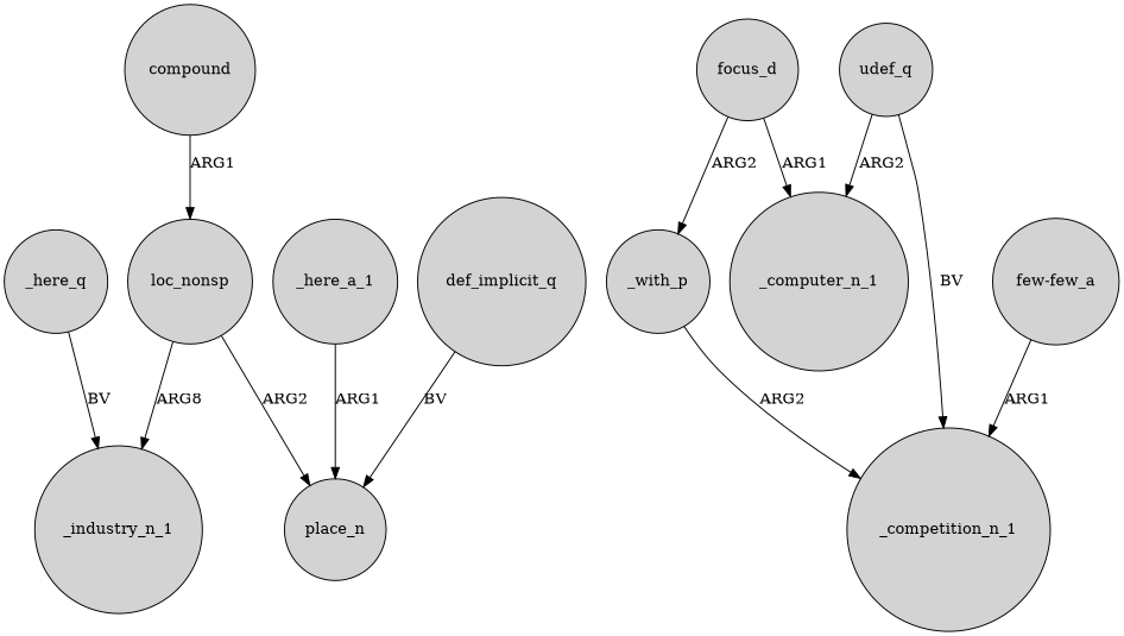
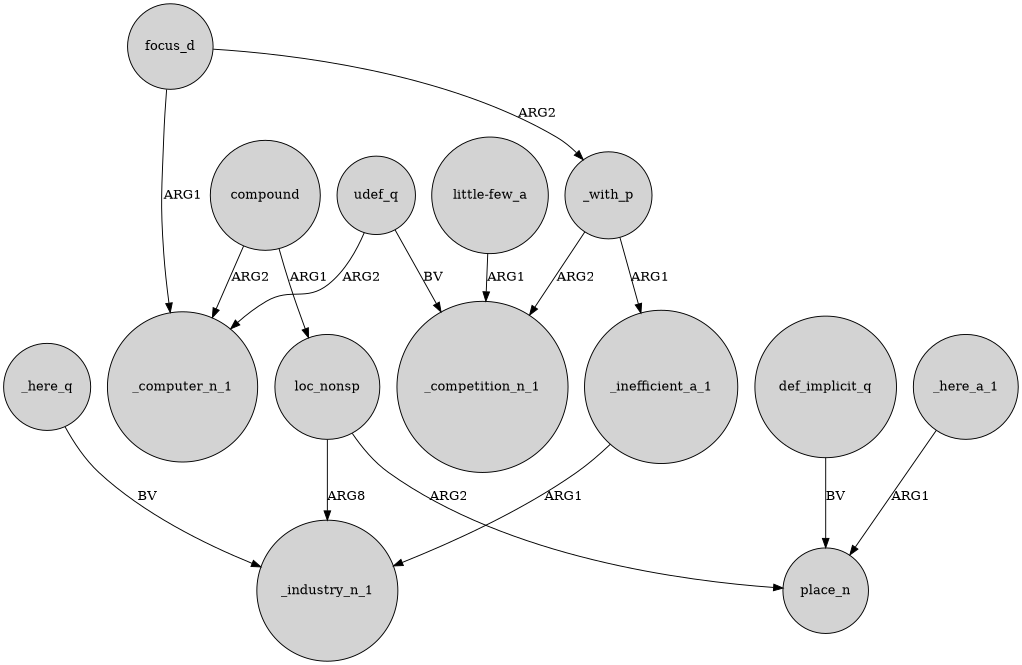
  digraph {
    node [shape=circle style=filled]
    compound
    _computer_n_1
    loc_nonsp
    _industry_n_1
    place_n
    focus_d
    _with_p
+   _inefficient_a_1
    _competition_n_1
    udef_q
    def_implicit_q
    _here_a_1
    n13 [label=_here_q]
-   "little-few_a" [label="few-few_a"]
+   "little-few_a"
+   compound -> _computer_n_1 [label=ARG2]
    compound -> loc_nonsp [label=ARG1]
    loc_nonsp -> _industry_n_1 [label=ARG8]
    loc_nonsp -> place_n [label=ARG2]
    focus_d -> _computer_n_1 [label=ARG1]
    focus_d -> _with_p [label=ARG2]
+   _with_p -> _inefficient_a_1 [label=ARG1]
    _with_p -> _competition_n_1 [label=ARG2]
+   _inefficient_a_1 -> _industry_n_1 [label=ARG1]
    udef_q -> _computer_n_1 [label=ARG2]
    udef_q -> _competition_n_1 [label=BV]
    def_implicit_q -> place_n [label=BV]
    _here_a_1 -> place_n [label=ARG1]
    n13 -> _industry_n_1 [label=BV]
    "little-few_a" -> _competition_n_1 [label=ARG1]
  }
